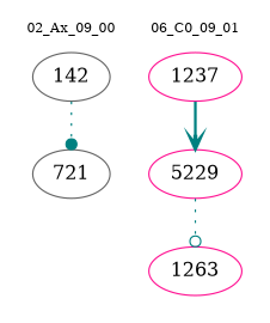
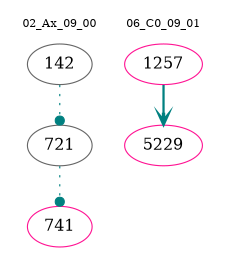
  digraph {
    node [color=deeppink]
    edge [arrowhead=dot color=teal style=dotted]
    n1 [color=gray40 label=142]
    n2 [color=gray40 label=721]
-   n4 [label=1237]
+   n3 [label=741]
+   n4 [label=1257]
    n5 [label=5229]
-   n6 [label=1263]
    subgraph cluster_1 {
      color=white
      fontsize=10
      label="02_Ax_09_00"
      n1
      n2
+     n3
    }
    subgraph cluster_2 {
      color=white
      fontsize=10
      label="06_C0_09_01"
      n4
      n5
-     n6
    }
    n1 -> n2
+   n2 -> n3
    n4 -> n5 [arrowhead=vee style=bold]
-   n5 -> n6 [arrowhead=odot]
  }
